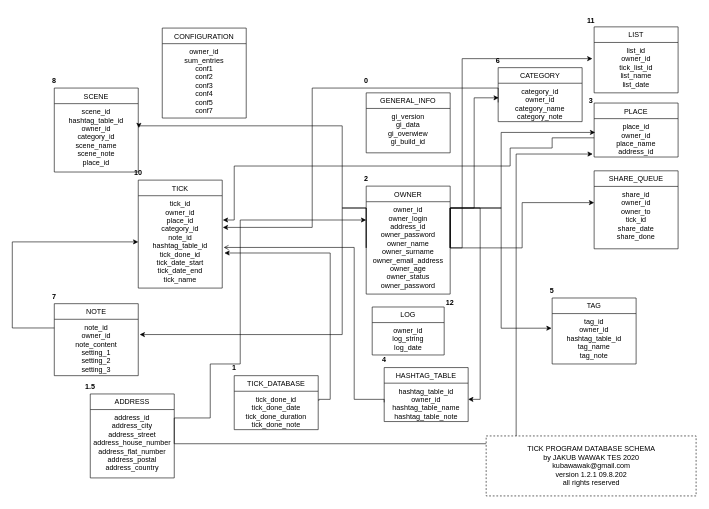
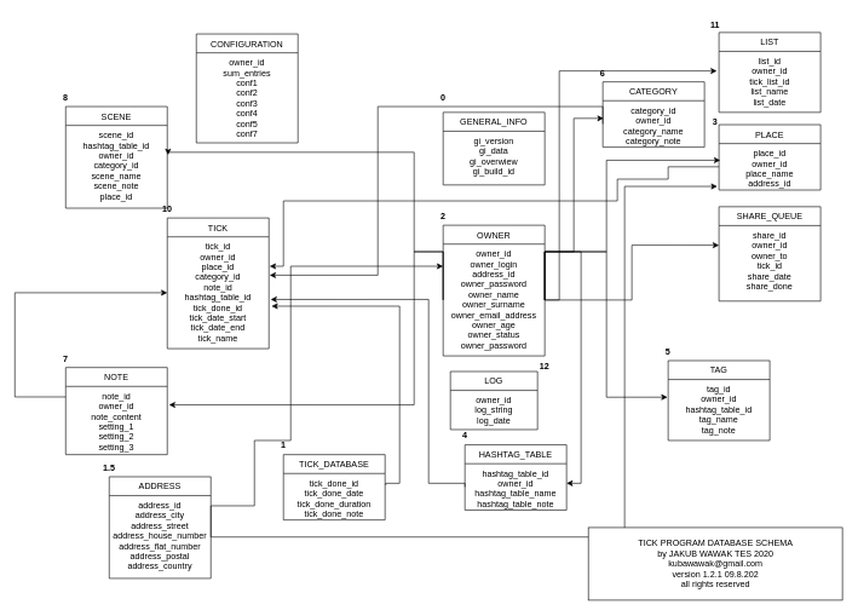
  <mxCell id="0" />
  <mxCell id="1" parent="0" />
  <mxCell id="2" value="1" style="text;align=center;fontStyle=1;verticalAlign=middle;spacingLeft=3;spacingRight=3;strokeColor=none;rotatable=0;points=[[0,0.5],[1,0.5]];portConstraint=eastwest;" parent="1" vertex="1"><mxGeometry x="350" y="598.5" width="80" height="26" as="geometry" /></mxCell>
  <mxCell id="3" value="2" style="text;align=center;fontStyle=1;verticalAlign=middle;spacingLeft=3;spacingRight=3;strokeColor=none;rotatable=0;points=[[0,0.5],[1,0.5]];portConstraint=eastwest;" parent="1" vertex="1"><mxGeometry x="570" y="283.5" width="80" height="26" as="geometry" /></mxCell>
  <mxCell id="4" value="3" style="text;align=center;fontStyle=1;verticalAlign=middle;spacingLeft=3;spacingRight=3;strokeColor=none;rotatable=0;points=[[0,0.5],[1,0.5]];portConstraint=eastwest;" parent="1" vertex="1"><mxGeometry x="945" y="154" width="80" height="26" as="geometry" /></mxCell>
  <mxCell id="5" value="4" style="text;align=center;fontStyle=1;verticalAlign=middle;spacingLeft=3;spacingRight=3;strokeColor=none;rotatable=0;points=[[0,0.5],[1,0.5]];portConstraint=eastwest;" parent="1" vertex="1"><mxGeometry x="600" y="586" width="80" height="26" as="geometry" /></mxCell>
  <mxCell id="6" value="5" style="text;align=center;fontStyle=1;verticalAlign=middle;spacingLeft=3;spacingRight=3;strokeColor=none;rotatable=0;points=[[0,0.5],[1,0.5]];portConstraint=eastwest;" parent="1" vertex="1"><mxGeometry x="880" y="470" width="80" height="26" as="geometry" /></mxCell>
  <mxCell id="7" value="6" style="text;align=center;fontStyle=1;verticalAlign=middle;spacingLeft=3;spacingRight=3;strokeColor=none;rotatable=0;points=[[0,0.5],[1,0.5]];portConstraint=eastwest;" parent="1" vertex="1"><mxGeometry x="790" y="86" width="80" height="26" as="geometry" /></mxCell>
  <mxCell id="8" value="7" style="text;align=center;fontStyle=1;verticalAlign=middle;spacingLeft=3;spacingRight=3;strokeColor=none;rotatable=0;points=[[0,0.5],[1,0.5]];portConstraint=eastwest;" parent="1" vertex="1"><mxGeometry x="50" y="479.5" width="80" height="26" as="geometry" /></mxCell>
  <mxCell id="9" value="8" style="text;align=center;fontStyle=1;verticalAlign=middle;spacingLeft=3;spacingRight=3;strokeColor=none;rotatable=0;points=[[0,0.5],[1,0.5]];portConstraint=eastwest;" parent="1" vertex="1"><mxGeometry x="50" y="120" width="80" height="26" as="geometry" /></mxCell>
  <mxCell id="10" value="0" style="text;align=center;fontStyle=1;verticalAlign=middle;spacingLeft=3;spacingRight=3;strokeColor=none;rotatable=0;points=[[0,0.5],[1,0.5]];portConstraint=eastwest;" parent="1" vertex="1"><mxGeometry x="570" y="120" width="80" height="26" as="geometry" /></mxCell>
  <mxCell id="11" value="10" style="text;align=center;fontStyle=1;verticalAlign=middle;spacingLeft=3;spacingRight=3;strokeColor=none;rotatable=0;points=[[0,0.5],[1,0.5]];portConstraint=eastwest;" parent="1" vertex="1"><mxGeometry x="190" y="273.5" width="80" height="26" as="geometry" /></mxCell>
  <mxCell id="12" value="TAG" style="swimlane;fontStyle=0;childLayout=stackLayout;horizontal=1;startSize=26;fillColor=none;horizontalStack=0;resizeParent=1;resizeParentMax=0;resizeLast=0;collapsible=1;marginBottom=0;align=center;" parent="1" vertex="1"><mxGeometry x="920" y="496" width="140" height="110" as="geometry" /></mxCell>
  <mxCell id="13" value="tag_id&#10;owner_id&#10;hashtag_table_id&#10;tag_name&#10;tag_note&#10;&#10;" style="text;strokeColor=none;fillColor=none;align=center;verticalAlign=top;spacingLeft=4;spacingRight=4;overflow=hidden;rotatable=0;points=[[0,0.5],[1,0.5]];portConstraint=eastwest;" parent="12" vertex="1"><mxGeometry y="26" width="140" height="84" as="geometry" /></mxCell>
  <mxCell id="14" value="HASHTAG_TABLE" style="swimlane;fontStyle=0;childLayout=stackLayout;horizontal=1;startSize=26;fillColor=none;horizontalStack=0;resizeParent=1;resizeParentMax=0;resizeLast=0;collapsible=1;marginBottom=0;align=center;" parent="1" vertex="1"><mxGeometry x="640" y="612" width="140" height="90" as="geometry" /></mxCell>
  <mxCell id="15" value="hashtag_table_id&#10;owner_id&#10;hashtag_table_name&#10;hashtag_table_note" style="text;strokeColor=none;fillColor=none;align=center;verticalAlign=top;spacingLeft=4;spacingRight=4;overflow=hidden;rotatable=0;points=[[0,0.5],[1,0.5]];portConstraint=eastwest;" parent="14" vertex="1"><mxGeometry y="26" width="140" height="64" as="geometry" /></mxCell>
  <mxCell id="16" value="TICK_DATABASE" style="swimlane;fontStyle=0;childLayout=stackLayout;horizontal=1;startSize=26;fillColor=none;horizontalStack=0;resizeParent=1;resizeParentMax=0;resizeLast=0;collapsible=1;marginBottom=0;" parent="1" vertex="1"><mxGeometry x="390" y="625.5" width="140" height="90" as="geometry" /></mxCell>
  <mxCell id="17" value="tick_done_id&#10;tick_done_date&#10;tick_done_duration&#10;tick_done_note" style="text;strokeColor=none;fillColor=none;align=center;verticalAlign=top;spacingLeft=4;spacingRight=4;overflow=hidden;rotatable=0;points=[[0,0.5],[1,0.5]];portConstraint=eastwest;" parent="16" vertex="1"><mxGeometry y="26" width="140" height="64" as="geometry" /></mxCell>
  <mxCell id="18" value="CATEGORY" style="swimlane;fontStyle=0;childLayout=stackLayout;horizontal=1;startSize=26;fillColor=none;horizontalStack=0;resizeParent=1;resizeParentMax=0;resizeLast=0;collapsible=1;marginBottom=0;align=center;" parent="1" vertex="1"><mxGeometry x="830" y="112" width="140" height="90" as="geometry" /></mxCell>
  <mxCell id="19" value="category_id&#10;owner_id&#10;category_name&#10;category_note" style="text;strokeColor=none;fillColor=none;align=center;verticalAlign=top;spacingLeft=4;spacingRight=4;overflow=hidden;rotatable=0;points=[[0,0.5],[1,0.5]];portConstraint=eastwest;" parent="18" vertex="1"><mxGeometry y="26" width="140" height="64" as="geometry" /></mxCell>
  <mxCell id="20" value="NOTE" style="swimlane;fontStyle=0;childLayout=stackLayout;horizontal=1;startSize=26;fillColor=none;horizontalStack=0;resizeParent=1;resizeParentMax=0;resizeLast=0;collapsible=1;marginBottom=0;align=center;" parent="1" vertex="1"><mxGeometry x="90" y="505.5" width="140" height="120" as="geometry" /></mxCell>
  <mxCell id="21" value="note_id&#10;owner_id&#10;note_content&#10;setting_1&#10;setting_2&#10;setting_3" style="text;strokeColor=none;fillColor=none;align=center;verticalAlign=top;spacingLeft=4;spacingRight=4;overflow=hidden;rotatable=0;points=[[0,0.5],[1,0.5]];portConstraint=eastwest;" parent="20" vertex="1"><mxGeometry y="26" width="140" height="94" as="geometry" /></mxCell>
  <mxCell id="22" style="edgeStyle=orthogonalEdgeStyle;rounded=0;orthogonalLoop=1;jettySize=auto;html=1;exitX=1;exitY=0.5;exitDx=0;exitDy=0;entryX=0.007;entryY=0.38;entryDx=0;entryDy=0;entryPerimeter=0;" parent="1" source="35" target="19" edge="1"><mxGeometry relative="1" as="geometry"><Array as="points"><mxPoint x="750" y="346" /><mxPoint x="790" y="346" /><mxPoint x="790" y="162" /></Array></mxGeometry></mxCell>
  <mxCell id="23" style="edgeStyle=orthogonalEdgeStyle;rounded=0;orthogonalLoop=1;jettySize=auto;html=1;exitX=1;exitY=0.5;exitDx=0;exitDy=0;entryX=0.012;entryY=0.359;entryDx=0;entryDy=0;entryPerimeter=0;" parent="1" source="35" target="52" edge="1"><mxGeometry relative="1" as="geometry"><Array as="points"><mxPoint x="750" y="346" /><mxPoint x="835" y="346" /><mxPoint x="835" y="220" /></Array></mxGeometry></mxCell>
  <mxCell id="24" style="edgeStyle=orthogonalEdgeStyle;rounded=0;orthogonalLoop=1;jettySize=auto;html=1;exitX=1;exitY=0.5;exitDx=0;exitDy=0;entryX=-0.007;entryY=0.29;entryDx=0;entryDy=0;entryPerimeter=0;" parent="1" source="35" target="13" edge="1"><mxGeometry relative="1" as="geometry"><Array as="points"><mxPoint x="750" y="346" /><mxPoint x="835" y="346" /><mxPoint x="835" y="546" /></Array></mxGeometry></mxCell>
  <mxCell id="25" style="edgeStyle=orthogonalEdgeStyle;rounded=0;orthogonalLoop=1;jettySize=auto;html=1;exitX=1;exitY=0.5;exitDx=0;exitDy=0;" parent="1" source="35" edge="1"><mxGeometry relative="1" as="geometry"><mxPoint x="780" y="665" as="targetPoint" /><Array as="points"><mxPoint x="750" y="346" /><mxPoint x="800" y="346" /><mxPoint x="800" y="665" /></Array></mxGeometry></mxCell>
  <mxCell id="26" style="edgeStyle=orthogonalEdgeStyle;rounded=0;orthogonalLoop=1;jettySize=auto;html=1;exitX=0;exitY=0.5;exitDx=0;exitDy=0;entryX=1.017;entryY=0.271;entryDx=0;entryDy=0;entryPerimeter=0;" parent="1" source="35" target="21" edge="1"><mxGeometry relative="1" as="geometry"><Array as="points"><mxPoint x="610" y="346" /><mxPoint x="570" y="346" /><mxPoint x="570" y="557" /></Array></mxGeometry></mxCell>
  <mxCell id="27" value="SCENE" style="swimlane;fontStyle=0;childLayout=stackLayout;horizontal=1;startSize=26;fillColor=none;horizontalStack=0;resizeParent=1;resizeParentMax=0;resizeLast=0;collapsible=1;marginBottom=0;align=center;" parent="1" vertex="1"><mxGeometry x="90" y="146" width="140" height="140" as="geometry" /></mxCell>
  <mxCell id="28" value="scene_id&#10;hashtag_table_id&#10;owner_id&#10;category_id&#10;scene_name&#10;scene_note&#10;place_id&#10;" style="text;strokeColor=none;fillColor=none;align=center;verticalAlign=top;spacingLeft=4;spacingRight=4;overflow=hidden;rotatable=0;points=[[0,0.5],[1,0.5]];portConstraint=eastwest;" parent="27" vertex="1"><mxGeometry y="26" width="140" height="114" as="geometry" /></mxCell>
  <mxCell id="29" style="edgeStyle=orthogonalEdgeStyle;rounded=0;orthogonalLoop=1;jettySize=auto;html=1;exitX=0;exitY=0.5;exitDx=0;exitDy=0;entryX=1.007;entryY=0.356;entryDx=0;entryDy=0;entryPerimeter=0;" parent="1" source="35" target="28" edge="1"><mxGeometry relative="1" as="geometry"><Array as="points"><mxPoint x="610" y="346" /><mxPoint x="570" y="346" /><mxPoint x="570" y="209" /></Array></mxGeometry></mxCell>
  <mxCell id="30" value="CONFIGURATION" style="swimlane;fontStyle=0;childLayout=stackLayout;horizontal=1;startSize=26;fillColor=none;horizontalStack=0;resizeParent=1;resizeParentMax=0;resizeLast=0;collapsible=1;marginBottom=0;align=center;" parent="1" vertex="1"><mxGeometry x="270" y="46" width="140" height="150" as="geometry" /></mxCell>
  <mxCell id="31" value="owner_id&#10;sum_entries&#10;conf1&#10;conf2&#10;conf3&#10;conf4&#10;conf5&#10;conf7" style="text;strokeColor=none;fillColor=none;align=center;verticalAlign=top;spacingLeft=4;spacingRight=4;overflow=hidden;rotatable=0;points=[[0,0.5],[1,0.5]];portConstraint=eastwest;" parent="30" vertex="1"><mxGeometry y="26" width="140" height="124" as="geometry" /></mxCell>
  <mxCell id="32" value="TICK" style="swimlane;fontStyle=0;childLayout=stackLayout;horizontal=1;startSize=26;fillColor=none;horizontalStack=0;resizeParent=1;resizeParentMax=0;resizeLast=0;collapsible=1;marginBottom=0;align=center;" parent="1" vertex="1"><mxGeometry x="230" y="299.5" width="140" height="180" as="geometry" /></mxCell>
  <mxCell id="33" value="tick_id&#10;owner_id&#10;place_id&#10;category_id&#10;note_id&#10;hashtag_table_id&#10;tick_done_id&#10;tick_date_start&#10;tick_date_end&#10;tick_name&#10;" style="text;strokeColor=none;fillColor=none;align=center;verticalAlign=top;spacingLeft=4;spacingRight=4;overflow=hidden;rotatable=0;points=[[0,0.5],[1,0.5]];portConstraint=eastwest;" parent="32" vertex="1"><mxGeometry y="26" width="140" height="154" as="geometry" /></mxCell>
  <mxCell id="34" value="OWNER" style="swimlane;fontStyle=0;childLayout=stackLayout;horizontal=1;startSize=26;fillColor=none;horizontalStack=0;resizeParent=1;resizeParentMax=0;resizeLast=0;collapsible=1;marginBottom=0;align=center;" parent="1" vertex="1"><mxGeometry x="610" y="309.5" width="140" height="180" as="geometry" /></mxCell>
  <mxCell id="35" value="owner_id&#10;owner_login&#10;address_id&#10;owner_password&#10;owner_name&#10;owner_surname&#10;owner_email_address&#10;owner_age&#10;owner_status&#10;owner_password" style="text;strokeColor=none;fillColor=none;align=center;verticalAlign=top;spacingLeft=4;spacingRight=4;overflow=hidden;rotatable=0;points=[[0,0.5],[1,0.5]];portConstraint=eastwest;" parent="34" vertex="1"><mxGeometry y="26" width="140" height="154" as="geometry" /></mxCell>
  <mxCell id="36" style="edgeStyle=orthogonalEdgeStyle;rounded=0;orthogonalLoop=1;jettySize=auto;html=1;exitX=0;exitY=0.5;exitDx=0;exitDy=0;" parent="1" source="52" edge="1"><mxGeometry relative="1" as="geometry"><mxPoint x="371" y="366" as="targetPoint" /><Array as="points"><mxPoint x="920" y="229" /><mxPoint x="920" y="246" /><mxPoint x="850" y="246" /><mxPoint x="850" y="276" /><mxPoint x="390" y="276" /><mxPoint x="390" y="366" /></Array></mxGeometry></mxCell>
  <mxCell id="37" style="edgeStyle=orthogonalEdgeStyle;rounded=0;orthogonalLoop=1;jettySize=auto;html=1;exitX=0;exitY=0.5;exitDx=0;exitDy=0;entryX=1.007;entryY=0.343;entryDx=0;entryDy=0;entryPerimeter=0;" parent="1" source="19" target="33" edge="1"><mxGeometry relative="1" as="geometry"><Array as="points"><mxPoint x="830" y="146" /><mxPoint x="520" y="146" /><mxPoint x="520" y="378" /></Array></mxGeometry></mxCell>
  <mxCell id="38" style="edgeStyle=orthogonalEdgeStyle;rounded=0;orthogonalLoop=1;jettySize=auto;html=1;entryX=0;entryY=0.5;entryDx=0;entryDy=0;" parent="1" target="33" edge="1"><mxGeometry relative="1" as="geometry"><mxPoint x="90" y="546" as="sourcePoint" /><Array as="points"><mxPoint x="20" y="546" /><mxPoint x="20" y="402" /></Array></mxGeometry></mxCell>
- <mxCell id="39" style="edgeStyle=orthogonalEdgeStyle;rounded=0;orthogonalLoop=1;jettySize=auto;html=1;exitX=0;exitY=0.5;exitDx=0;exitDy=0;entryX=1.017;entryY=0.56;entryDx=0;entryDy=0;entryPerimeter=0;endArrow=open;" parent="1" source="15" target="33" edge="1"><mxGeometry relative="1" as="geometry"><Array as="points"><mxPoint x="590" y="665" /><mxPoint x="590" y="412" /></Array></mxGeometry></mxCell>
+ <mxCell id="39" style="edgeStyle=orthogonalEdgeStyle;rounded=0;orthogonalLoop=1;jettySize=auto;html=1;exitX=0;exitY=0.5;exitDx=0;exitDy=0;entryX=1.017;entryY=0.56;entryDx=0;entryDy=0;entryPerimeter=0;" parent="1" source="15" target="33" edge="1"><mxGeometry relative="1" as="geometry"><Array as="points"><mxPoint x="590" y="665" /><mxPoint x="590" y="412" /></Array></mxGeometry></mxCell>
  <mxCell id="40" style="edgeStyle=orthogonalEdgeStyle;rounded=0;orthogonalLoop=1;jettySize=auto;html=1;exitX=1.007;exitY=0.25;exitDx=0;exitDy=0;entryX=1.026;entryY=0.62;entryDx=0;entryDy=0;entryPerimeter=0;exitPerimeter=0;" parent="1" source="17" target="33" edge="1"><mxGeometry relative="1" as="geometry"><Array as="points"><mxPoint x="550" y="665" /><mxPoint x="550" y="421" /></Array></mxGeometry></mxCell>
  <mxCell id="41" value="ADDRESS" style="swimlane;fontStyle=0;childLayout=stackLayout;horizontal=1;startSize=26;fillColor=none;horizontalStack=0;resizeParent=1;resizeParentMax=0;resizeLast=0;collapsible=1;marginBottom=0;align=center;" parent="1" vertex="1"><mxGeometry x="150" y="656" width="140" height="140" as="geometry" /></mxCell>
  <mxCell id="42" value="address_id&#10;address_city&#10;address_street&#10;address_house_number&#10;address_flat_number&#10;address_postal&#10;address_country" style="text;strokeColor=none;fillColor=none;align=center;verticalAlign=top;spacingLeft=4;spacingRight=4;overflow=hidden;rotatable=0;points=[[0,0.5],[1,0.5]];portConstraint=eastwest;" parent="41" vertex="1"><mxGeometry y="26" width="140" height="114" as="geometry" /></mxCell>
  <mxCell id="43" value="1.5" style="text;align=center;fontStyle=1;verticalAlign=middle;spacingLeft=3;spacingRight=3;strokeColor=none;rotatable=0;points=[[0,0.5],[1,0.5]];portConstraint=eastwest;" parent="1" vertex="1"><mxGeometry x="110" y="630" width="80" height="26" as="geometry" /></mxCell>
  <mxCell id="44" style="edgeStyle=orthogonalEdgeStyle;rounded=0;orthogonalLoop=1;jettySize=auto;html=1;exitX=1;exitY=0.5;exitDx=0;exitDy=0;" parent="1" source="42" target="35" edge="1"><mxGeometry relative="1" as="geometry"><Array as="points"><mxPoint x="290" y="696" /><mxPoint x="350" y="696" /><mxPoint x="350" y="606" /><mxPoint x="400" y="606" /><mxPoint x="400" y="366" /></Array></mxGeometry></mxCell>
  <mxCell id="45" style="edgeStyle=orthogonalEdgeStyle;rounded=0;orthogonalLoop=1;jettySize=auto;html=1;exitX=1;exitY=0.5;exitDx=0;exitDy=0;entryX=-0.017;entryY=0.922;entryDx=0;entryDy=0;entryPerimeter=0;" parent="1" source="42" target="52" edge="1"><mxGeometry relative="1" as="geometry"><Array as="points"><mxPoint x="860" y="739" /><mxPoint x="860" y="256" /></Array></mxGeometry></mxCell>
- <mxCell id="46" value="TICK PROGRAM DATABASE SCHEMA&lt;br&gt;by JAKUB WAWAK TES 2020&lt;br&gt;kubawawak@gmail.com&lt;br&gt;version 1.2.1 09.8.202&lt;br&gt;all rights reserved" style="html=1;align=center;dashed=1;" parent="1" vertex="1"><mxGeometry x="810" y="726" width="350" height="100" as="geometry" /></mxCell>
+ <mxCell id="46" value="TICK PROGRAM DATABASE SCHEMA&lt;br&gt;by JAKUB WAWAK TES 2020&lt;br&gt;kubawawak@gmail.com&lt;br&gt;version 1.2.1 09.8.202&lt;br&gt;all rights reserved" style="html=1;align=center;" parent="1" vertex="1"><mxGeometry x="810" y="726" width="350" height="100" as="geometry" /></mxCell>
  <mxCell id="47" value="LIST" style="swimlane;fontStyle=0;childLayout=stackLayout;horizontal=1;startSize=26;fillColor=none;horizontalStack=0;resizeParent=1;resizeParentMax=0;resizeLast=0;collapsible=1;marginBottom=0;" parent="1" vertex="1"><mxGeometry x="990" y="44" width="140" height="110" as="geometry" /></mxCell>
  <mxCell id="48" value="list_id&#10;owner_id&#10;tick_list_id&#10;list_name&#10;list_date" style="text;strokeColor=none;fillColor=none;align=center;verticalAlign=top;spacingLeft=4;spacingRight=4;overflow=hidden;rotatable=0;points=[[0,0.5],[1,0.5]];portConstraint=eastwest;" parent="47" vertex="1"><mxGeometry y="26" width="140" height="84" as="geometry" /></mxCell>
  <mxCell id="49" value="11" style="text;align=center;fontStyle=1;verticalAlign=middle;spacingLeft=3;spacingRight=3;strokeColor=none;rotatable=0;points=[[0,0.5],[1,0.5]];portConstraint=eastwest;" parent="1" vertex="1"><mxGeometry x="945" y="20" width="80" height="26" as="geometry" /></mxCell>
  <mxCell id="50" style="edgeStyle=orthogonalEdgeStyle;rounded=0;orthogonalLoop=1;jettySize=auto;html=1;exitX=1;exitY=0.5;exitDx=0;exitDy=0;entryX=-0.021;entryY=0.321;entryDx=0;entryDy=0;entryPerimeter=0;" parent="1" source="35" target="48" edge="1"><mxGeometry relative="1" as="geometry"><Array as="points"><mxPoint x="770" y="413" /><mxPoint x="770" y="97" /></Array></mxGeometry></mxCell>
  <mxCell id="51" value="PLACE" style="swimlane;fontStyle=0;childLayout=stackLayout;horizontal=1;startSize=26;fillColor=none;horizontalStack=0;resizeParent=1;resizeParentMax=0;resizeLast=0;collapsible=1;marginBottom=0;align=center;" parent="1" vertex="1"><mxGeometry x="990" y="171" width="140" height="90" as="geometry" /></mxCell>
  <mxCell id="52" value="place_id&#10;owner_id&#10;place_name&#10;address_id&#10;" style="text;strokeColor=none;fillColor=none;align=center;verticalAlign=top;spacingLeft=4;spacingRight=4;overflow=hidden;rotatable=0;points=[[0,0.5],[1,0.5]];portConstraint=eastwest;" parent="51" vertex="1"><mxGeometry y="26" width="140" height="64" as="geometry" /></mxCell>
  <mxCell id="53" value="SHARE_QUEUE" style="swimlane;fontStyle=0;childLayout=stackLayout;horizontal=1;startSize=26;fillColor=none;horizontalStack=0;resizeParent=1;resizeParentMax=0;resizeLast=0;collapsible=1;marginBottom=0;" parent="1" vertex="1"><mxGeometry x="990" y="284" width="140" height="130" as="geometry" /></mxCell>
  <mxCell id="54" value="share_id&#10;owner_id&#10;owner_to&#10;tick_id&#10;share_date&#10;share_done" style="text;strokeColor=none;fillColor=none;align=center;verticalAlign=top;spacingLeft=4;spacingRight=4;overflow=hidden;rotatable=0;points=[[0,0.5],[1,0.5]];portConstraint=eastwest;" parent="53" vertex="1"><mxGeometry y="26" width="140" height="104" as="geometry" /></mxCell>
  <mxCell id="55" style="edgeStyle=orthogonalEdgeStyle;rounded=0;orthogonalLoop=1;jettySize=auto;html=1;exitX=1;exitY=0.5;exitDx=0;exitDy=0;entryX=0;entryY=0.26;entryDx=0;entryDy=0;entryPerimeter=0;" parent="1" source="35" target="54" edge="1"><mxGeometry relative="1" as="geometry" /></mxCell>
  <mxCell id="56" value="GENERAL_INFO" style="swimlane;fontStyle=0;childLayout=stackLayout;horizontal=1;startSize=26;fillColor=none;horizontalStack=0;resizeParent=1;resizeParentMax=0;resizeLast=0;collapsible=1;marginBottom=0;" vertex="1" parent="1"><mxGeometry x="610" y="154" width="140" height="100" as="geometry" /></mxCell>
  <mxCell id="57" value="gi_version&#10;gi_data&#10;gi_overwiew&#10;gi_build_id" style="text;strokeColor=none;fillColor=none;align=center;verticalAlign=top;spacingLeft=4;spacingRight=4;overflow=hidden;rotatable=0;points=[[0,0.5],[1,0.5]];portConstraint=eastwest;" vertex="1" parent="56"><mxGeometry y="26" width="140" height="74" as="geometry" /></mxCell>
  <mxCell id="58" value="LOG" style="swimlane;fontStyle=0;childLayout=stackLayout;horizontal=1;startSize=26;fillColor=none;horizontalStack=0;resizeParent=1;resizeParentMax=0;resizeLast=0;collapsible=1;marginBottom=0;align=center;" vertex="1" parent="1"><mxGeometry x="620" y="511" width="120" height="80" as="geometry" /></mxCell>
  <mxCell id="59" value="owner_id&#10;log_string&#10;log_date" style="text;strokeColor=none;fillColor=none;align=center;verticalAlign=top;spacingLeft=4;spacingRight=4;overflow=hidden;rotatable=0;points=[[0,0.5],[1,0.5]];portConstraint=eastwest;" vertex="1" parent="58"><mxGeometry y="26" width="120" height="54" as="geometry" /></mxCell>
  <mxCell id="60" value="12" style="text;align=center;fontStyle=1;verticalAlign=middle;spacingLeft=3;spacingRight=3;strokeColor=none;rotatable=0;points=[[0,0.5],[1,0.5]];portConstraint=eastwest;" vertex="1" parent="1"><mxGeometry x="710" y="489.5" width="80" height="26" as="geometry" /></mxCell>
